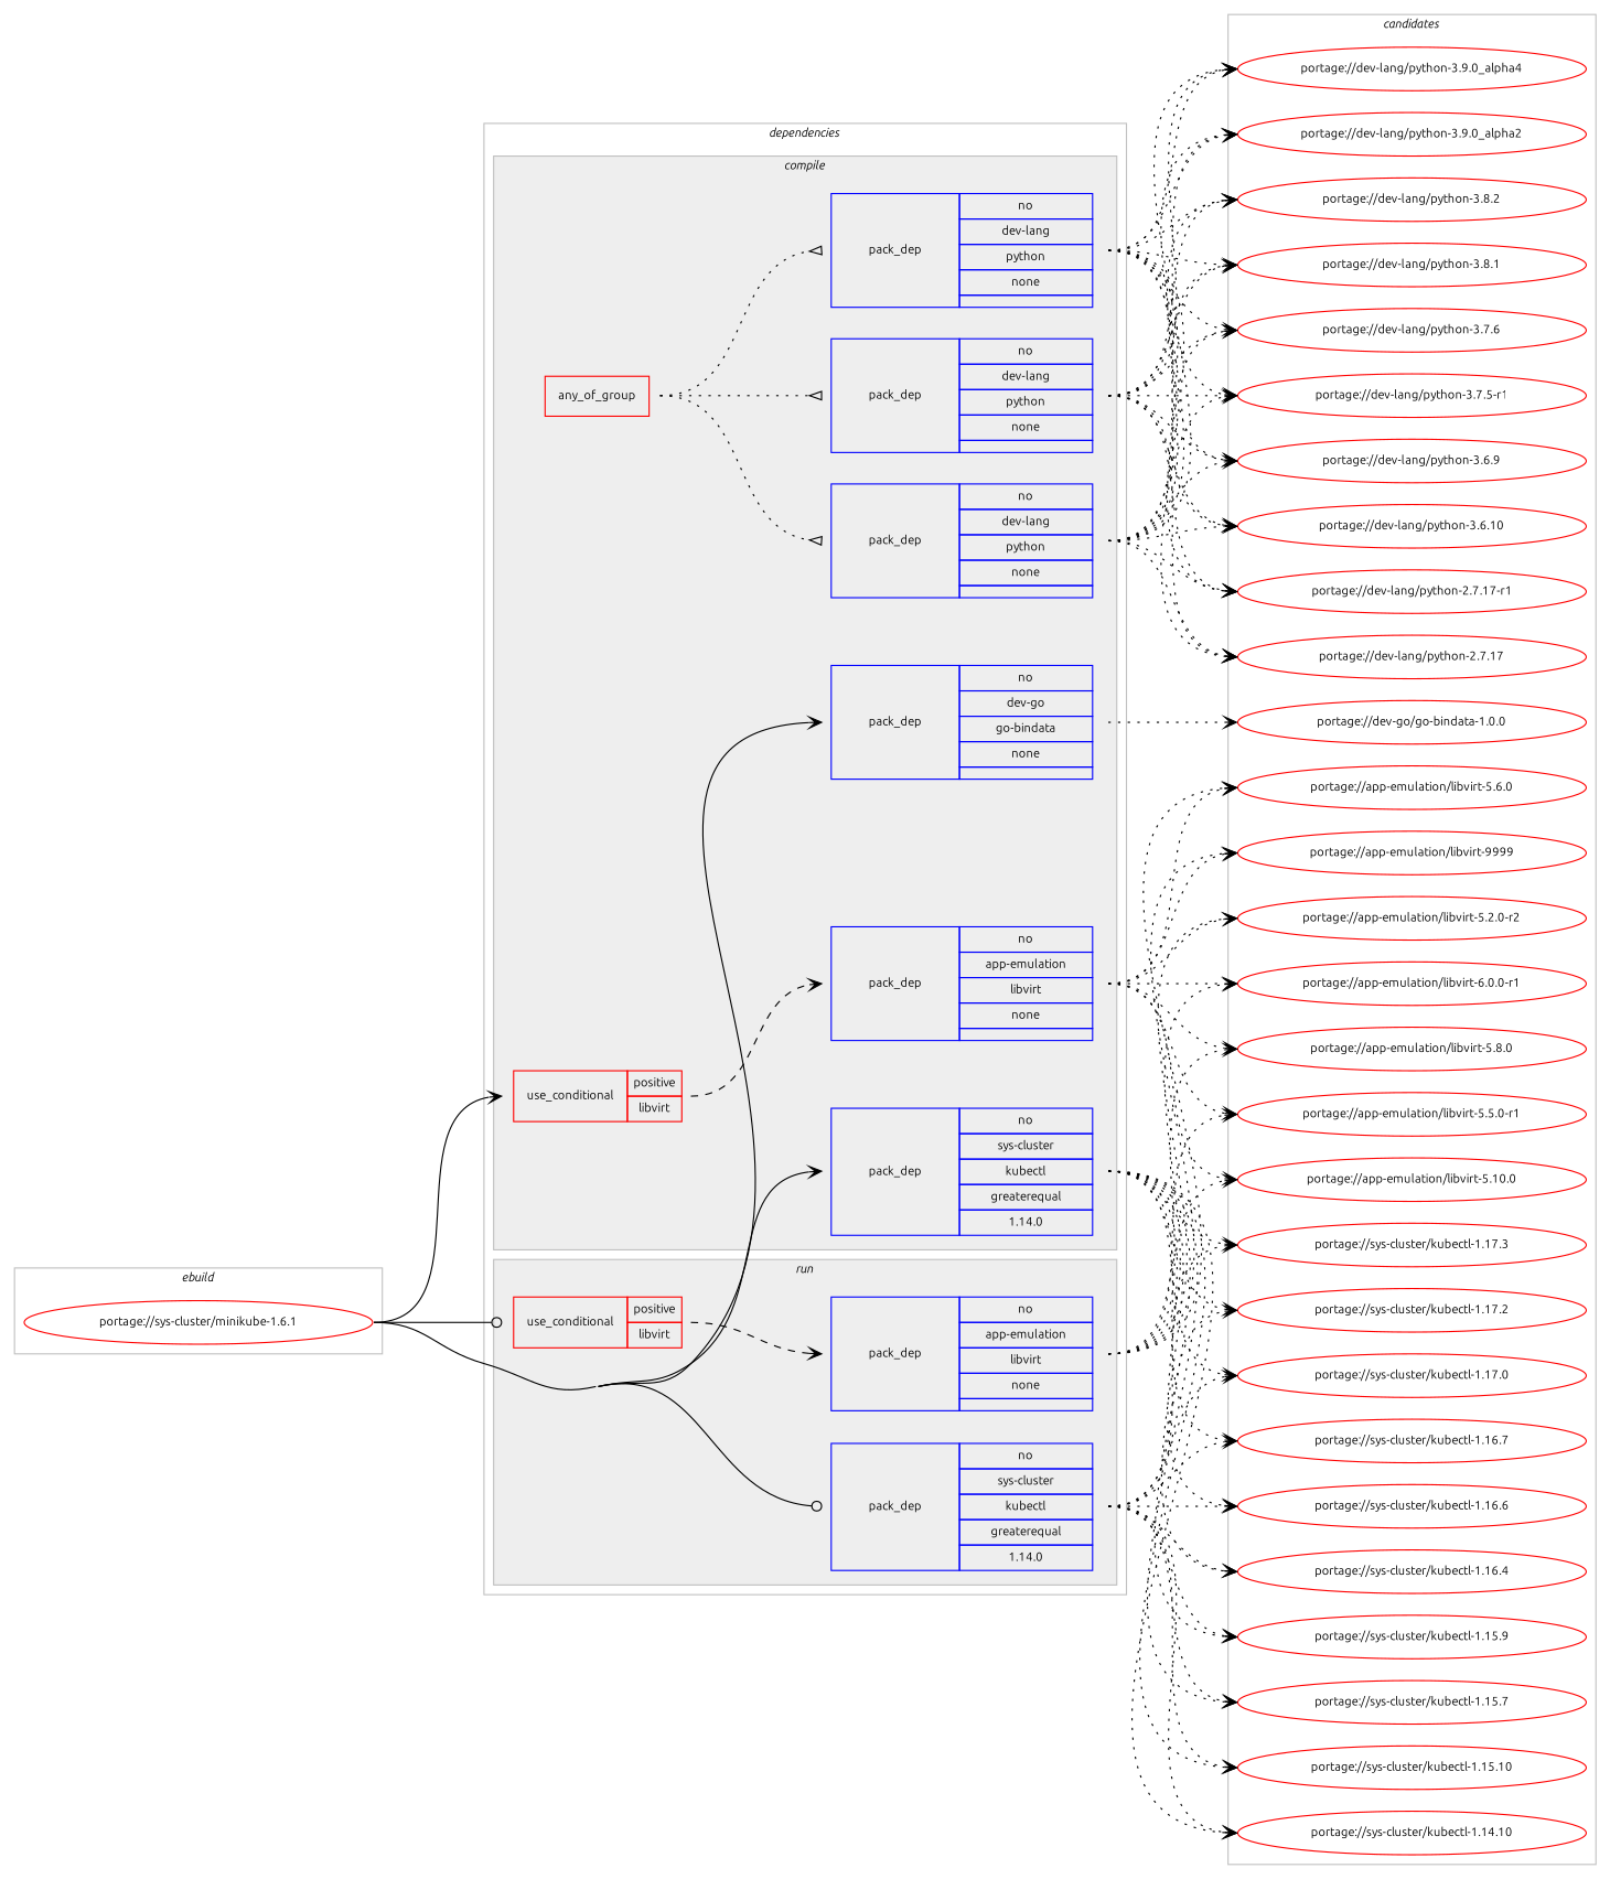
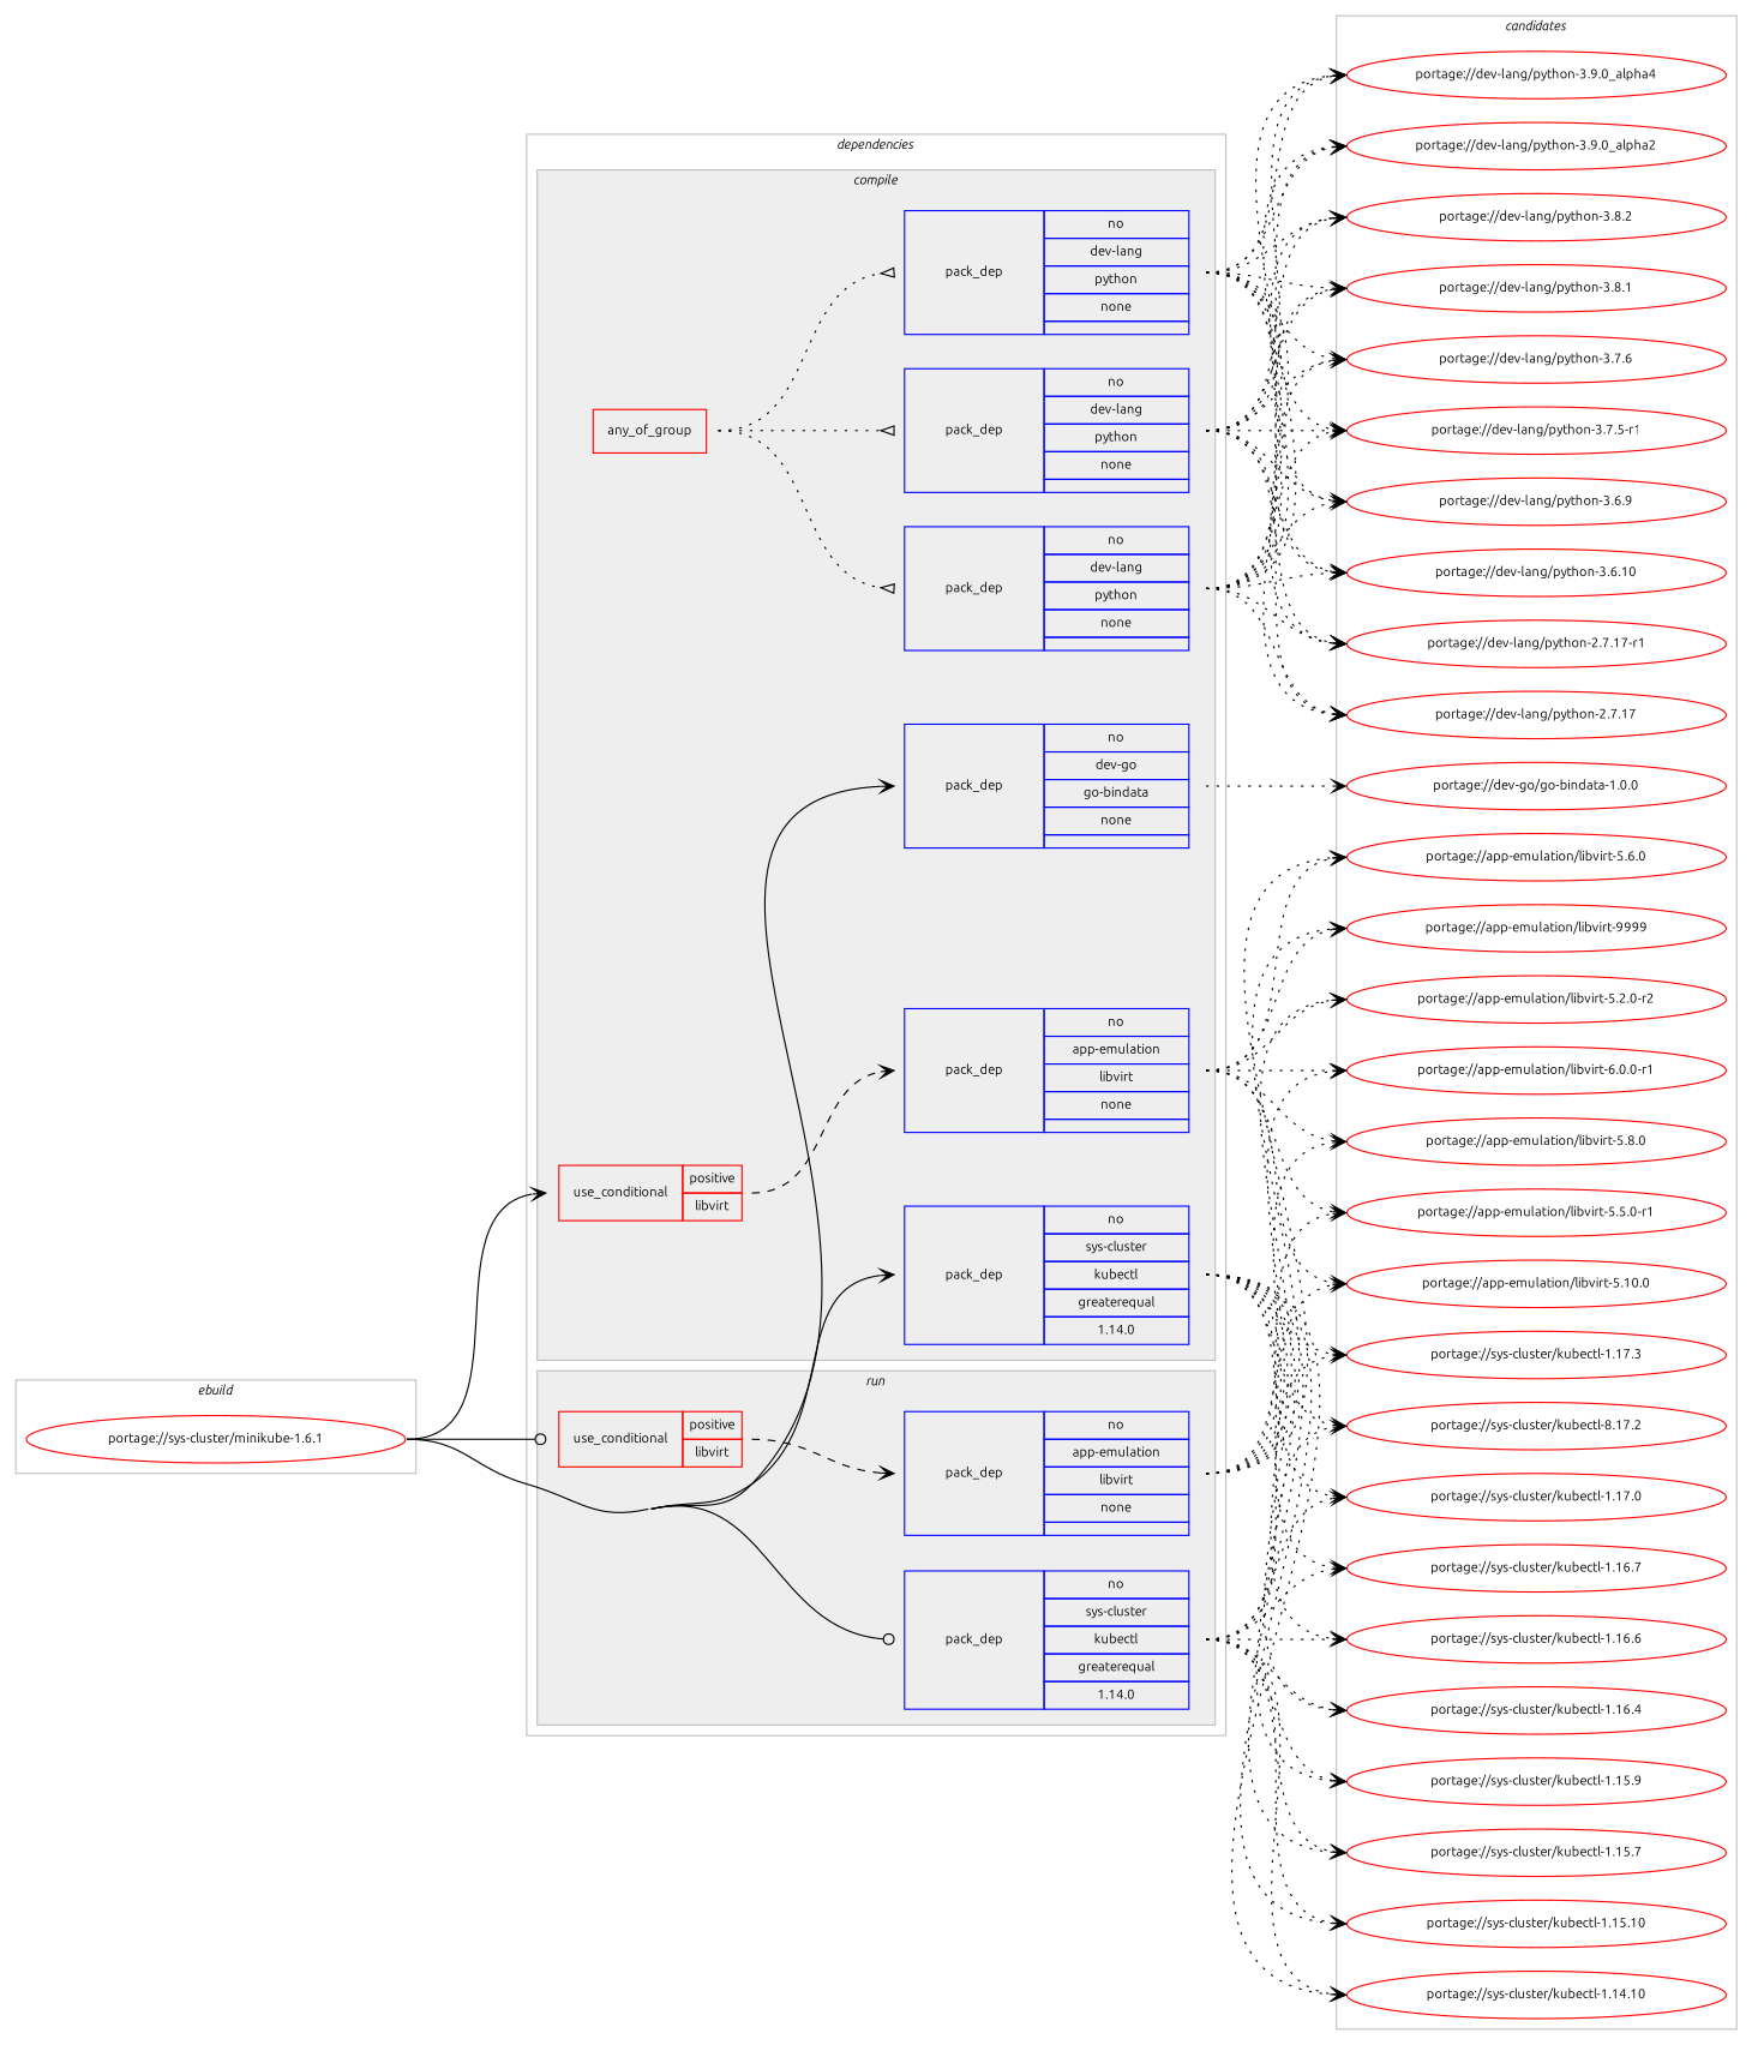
  digraph {
    compound=true
    concentrate=true
    fontname=Ubuntu
    fontsize=10
    newrank=true
    rankdir=LR
    ranksep=1.5
    node [color=red fontname=Ubuntu fontsize=10]
    edge [arrowhead=vee fontname=Ubuntu headport=w style=dotted tailport=e weight=100]
    n1 [label="portage://sys-cluster/minikube-1.6.1" width=4]
    n2 [color=blue label=<<TABLE BORDER="0" CELLBORDER="1" CELLSPACING="0" CELLPADDING="4" WIDTH="220"><TR><TD ROWSPAN="6" CELLPADDING="30">pack_dep</TD></TR><TR><TD WIDTH="110">no</TD></TR><TR><TD>dev-lang</TD></TR><TR><TD>python</TD></TR><TR><TD>none</TD></TR><TR><TD></TD></TR></TABLE>> shape=none]
    n3 [color=blue label=<<TABLE BORDER="0" CELLBORDER="1" CELLSPACING="0" CELLPADDING="4" WIDTH="220"><TR><TD ROWSPAN="6" CELLPADDING="30">pack_dep</TD></TR><TR><TD WIDTH="110">no</TD></TR><TR><TD>dev-lang</TD></TR><TR><TD>python</TD></TR><TR><TD>none</TD></TR><TR><TD></TD></TR></TABLE>> shape=none]
    n4 [color=blue label=<<TABLE BORDER="0" CELLBORDER="1" CELLSPACING="0" CELLPADDING="4" WIDTH="220"><TR><TD ROWSPAN="6" CELLPADDING="30">pack_dep</TD></TR><TR><TD WIDTH="110">no</TD></TR><TR><TD>dev-lang</TD></TR><TR><TD>python</TD></TR><TR><TD>none</TD></TR><TR><TD></TD></TR></TABLE>> shape=none]
    n5 [label=<<TABLE BORDER="0" CELLBORDER="1" CELLSPACING="0" CELLPADDING="4"><TR><TD CELLPADDING="10">any_of_group</TD></TR></TABLE>> shape=none]
    n6 [color=blue label=<<TABLE BORDER="0" CELLBORDER="1" CELLSPACING="0" CELLPADDING="4" WIDTH="220"><TR><TD ROWSPAN="6" CELLPADDING="30">pack_dep</TD></TR><TR><TD WIDTH="110">no</TD></TR><TR><TD>app-emulation</TD></TR><TR><TD>libvirt</TD></TR><TR><TD>none</TD></TR><TR><TD></TD></TR></TABLE>> shape=none]
    n7 [label=<<TABLE BORDER="0" CELLBORDER="1" CELLSPACING="0" CELLPADDING="4"><TR><TD ROWSPAN="3" CELLPADDING="10">use_conditional</TD></TR><TR><TD>positive</TD></TR><TR><TD>libvirt</TD></TR></TABLE>> shape=none]
    n8 [color=blue label=<<TABLE BORDER="0" CELLBORDER="1" CELLSPACING="0" CELLPADDING="4" WIDTH="220"><TR><TD ROWSPAN="6" CELLPADDING="30">pack_dep</TD></TR><TR><TD WIDTH="110">no</TD></TR><TR><TD>dev-go</TD></TR><TR><TD>go-bindata</TD></TR><TR><TD>none</TD></TR><TR><TD></TD></TR></TABLE>> shape=none]
    n9 [color=blue label=<<TABLE BORDER="0" CELLBORDER="1" CELLSPACING="0" CELLPADDING="4" WIDTH="220"><TR><TD ROWSPAN="6" CELLPADDING="30">pack_dep</TD></TR><TR><TD WIDTH="110">no</TD></TR><TR><TD>sys-cluster</TD></TR><TR><TD>kubectl</TD></TR><TR><TD>greaterequal</TD></TR><TR><TD>1.14.0</TD></TR></TABLE>> shape=none]
    n10 [color=blue label=<<TABLE BORDER="0" CELLBORDER="1" CELLSPACING="0" CELLPADDING="4" WIDTH="220"><TR><TD ROWSPAN="6" CELLPADDING="30">pack_dep</TD></TR><TR><TD WIDTH="110">no</TD></TR><TR><TD>sys-cluster</TD></TR><TR><TD>kubectl</TD></TR><TR><TD>greaterequal</TD></TR><TR><TD>1.14.0</TD></TR></TABLE>> shape=none]
    n11 [color=blue label=<<TABLE BORDER="0" CELLBORDER="1" CELLSPACING="0" CELLPADDING="4" WIDTH="220"><TR><TD ROWSPAN="6" CELLPADDING="30">pack_dep</TD></TR><TR><TD WIDTH="110">no</TD></TR><TR><TD>app-emulation</TD></TR><TR><TD>libvirt</TD></TR><TR><TD>none</TD></TR><TR><TD></TD></TR></TABLE>> shape=none]
    n12 [label=<<TABLE BORDER="0" CELLBORDER="1" CELLSPACING="0" CELLPADDING="4"><TR><TD ROWSPAN="3" CELLPADDING="10">use_conditional</TD></TR><TR><TD>positive</TD></TR><TR><TD>libvirt</TD></TR></TABLE>> shape=none]
    n13 [label="portage://dev-lang/python-3.9.0_alpha4" width=4]
    n14 [label="portage://dev-lang/python-3.9.0_alpha2" width=4]
    n15 [label="portage://dev-lang/python-3.8.2" width=4]
    n16 [label="portage://dev-lang/python-3.8.1" width=4]
    n17 [label="portage://dev-lang/python-3.7.6" width=4]
    n18 [label="portage://dev-lang/python-3.7.5-r1" width=4]
    n19 [label="portage://dev-lang/python-3.6.9" width=4]
    n20 [label="portage://dev-lang/python-3.6.10" width=4]
    n21 [label="portage://dev-lang/python-2.7.17-r1" width=4]
    n22 [label="portage://dev-lang/python-2.7.17" width=4]
    n23 [label="portage://app-emulation/libvirt-9999" width=4]
    n24 [label="portage://app-emulation/libvirt-6.0.0-r1" width=4]
    n25 [label="portage://app-emulation/libvirt-5.8.0" width=4]
    n26 [label="portage://app-emulation/libvirt-5.6.0" width=4]
    n27 [label="portage://app-emulation/libvirt-5.5.0-r1" width=4]
    n28 [label="portage://app-emulation/libvirt-5.2.0-r2" width=4]
    n29 [label="portage://app-emulation/libvirt-5.10.0" width=4]
    n30 [label="portage://dev-go/go-bindata-1.0.0" width=4]
    n31 [label="portage://sys-cluster/kubectl-1.17.3" width=4]
-   n32 [label="portage://sys-cluster/kubectl-1.17.2" width=4]
+   n32 [label="portage://sys-cluster/kubectl-8.17.2" width=4]
    n33 [label="portage://sys-cluster/kubectl-1.17.0" width=4]
    n34 [label="portage://sys-cluster/kubectl-1.16.7" width=4]
    n35 [label="portage://sys-cluster/kubectl-1.16.6" width=4]
    n36 [label="portage://sys-cluster/kubectl-1.16.4" width=4]
    n37 [label="portage://sys-cluster/kubectl-1.15.9" width=4]
    n38 [label="portage://sys-cluster/kubectl-1.15.7" width=4]
    n39 [label="portage://sys-cluster/kubectl-1.15.10" width=4]
    n40 [label="portage://sys-cluster/kubectl-1.14.10" width=4]
    subgraph cluster_1 {
      color=gray
      label=<<i>ebuild</i>>
      rank=same
      n1
    }
    subgraph cluster_2 {
      color=gray
      label=<<i>dependencies</i>>
      subgraph cluster_3 {
        color=gray
        fillcolor="#eeeeee"
        label=<<i>compile</i>>
        style=filled
        subgraph sub_4 {
          color=gray
          fillcolor="#eeeeee"
          label=<<i>compile</i>>
          style=filled
          n5
          subgraph sub_5 {
            color=gray
            fillcolor="#eeeeee"
            label=<<i>compile</i>>
            style=filled
            n2
          }
          subgraph sub_6 {
            color=gray
            fillcolor="#eeeeee"
            label=<<i>compile</i>>
            style=filled
            n3
          }
          subgraph sub_7 {
            color=gray
            fillcolor="#eeeeee"
            label=<<i>compile</i>>
            style=filled
            n4
          }
        }
        subgraph sub_8 {
          color=gray
          fillcolor="#eeeeee"
          label=<<i>compile</i>>
          style=filled
          n7
          subgraph sub_9 {
            color=gray
            fillcolor="#eeeeee"
            label=<<i>compile</i>>
            style=filled
            n6
          }
        }
        subgraph sub_10 {
          color=gray
          fillcolor="#eeeeee"
          label=<<i>compile</i>>
          style=filled
          n8
        }
        subgraph sub_11 {
          color=gray
          fillcolor="#eeeeee"
          label=<<i>compile</i>>
          style=filled
          n9
        }
      }
      subgraph cluster_12 {
        color=gray
        fillcolor="#eeeeee"
        label=<<i>compile and run</i>>
        style=filled
      }
      subgraph cluster_13 {
        color=gray
        fillcolor="#eeeeee"
        label=<<i>run</i>>
        style=filled
        subgraph sub_14 {
          color=gray
          fillcolor="#eeeeee"
          label=<<i>run</i>>
          style=filled
          n10
        }
        subgraph sub_15 {
          color=gray
          fillcolor="#eeeeee"
          label=<<i>run</i>>
          style=filled
          n12
          subgraph sub_16 {
            color=gray
            fillcolor="#eeeeee"
            label=<<i>run</i>>
            style=filled
            n11
          }
        }
      }
    }
    subgraph cluster_17 {
      color=gray
      label=<<i>candidates</i>>
      rank=same
      subgraph sub_18 {
        color=black
        label=<<i>candidates</i>>
        nodesep=1
        rank=same
        n13
        n14
        n15
        n16
        n17
        n18
        n19
        n20
        n21
        n22
      }
      subgraph sub_19 {
        color=black
        label=<<i>candidates</i>>
        nodesep=1
        rank=same
        n13
        n14
        n15
        n16
        n17
        n18
        n19
        n20
        n21
        n22
      }
      subgraph sub_20 {
        color=black
        label=<<i>candidates</i>>
        nodesep=1
        rank=same
        n13
        n14
        n15
        n16
        n17
        n18
        n19
        n20
        n21
        n22
      }
      subgraph sub_21 {
        color=black
        label=<<i>candidates</i>>
        nodesep=1
        rank=same
        n23
        n24
        n25
        n26
        n27
        n28
        n29
      }
      subgraph sub_22 {
        color=black
        label=<<i>candidates</i>>
        nodesep=1
        rank=same
        n30
      }
      subgraph sub_23 {
        color=black
        label=<<i>candidates</i>>
        nodesep=1
        rank=same
        n31
        n32
        n33
        n34
        n35
        n36
        n37
        n38
        n39
        n40
      }
      subgraph sub_24 {
        color=black
        label=<<i>candidates</i>>
        nodesep=1
        rank=same
        n23
        n24
        n25
        n26
        n27
        n28
        n29
      }
      subgraph sub_25 {
        color=black
        label=<<i>candidates</i>>
        nodesep=1
        rank=same
        n31
        n32
        n33
        n34
        n35
        n36
        n37
        n38
        n39
        n40
      }
    }
    n1 -> n7 [style=solid weight=20]
    n1 -> n8 [style=solid weight=20]
    n1 -> n9 [style=solid weight=20]
    n1 -> n10 [arrowhead=odot style=solid weight=20]
    n1 -> n12 [arrowhead=odot style=solid weight=20]
    n2 -> n13
    n2 -> n14
    n2 -> n15
    n2 -> n16
    n2 -> n17
    n2 -> n18
    n2 -> n19
    n2 -> n20
    n2 -> n21
    n2 -> n22
    n3 -> n13
    n3 -> n14
    n3 -> n15
    n3 -> n16
    n3 -> n17
    n3 -> n18
    n3 -> n19
    n3 -> n20
    n3 -> n21
    n3 -> n22
    n4 -> n13
    n4 -> n14
    n4 -> n15
    n4 -> n16
    n4 -> n17
    n4 -> n18
    n4 -> n19
    n4 -> n20
    n4 -> n21
    n4 -> n22
    n5 -> n2 [arrowhead=oinv weight=20]
    n5 -> n3 [arrowhead=oinv weight=20]
    n5 -> n4 [arrowhead=oinv weight=20]
    n6 -> n23
    n6 -> n24
    n6 -> n25
    n6 -> n26
    n6 -> n27
    n6 -> n28
    n6 -> n29
    n7 -> n6 [style=dashed weight=20]
    n8 -> n30
    n9 -> n31
    n9 -> n32
    n9 -> n33
    n9 -> n34
    n9 -> n35
    n9 -> n36
    n9 -> n37
    n9 -> n38
    n9 -> n39
    n9 -> n40
    n10 -> n31
    n10 -> n32
    n10 -> n33
    n10 -> n34
    n10 -> n35
    n10 -> n36
    n10 -> n37
    n10 -> n38
    n10 -> n39
    n10 -> n40
    n11 -> n23
    n11 -> n24
    n11 -> n25
    n11 -> n26
    n11 -> n27
    n11 -> n28
    n11 -> n29
    n12 -> n11 [style=dashed weight=20]
  }
